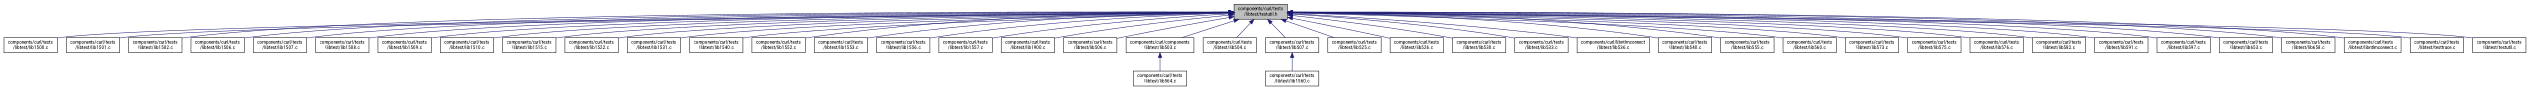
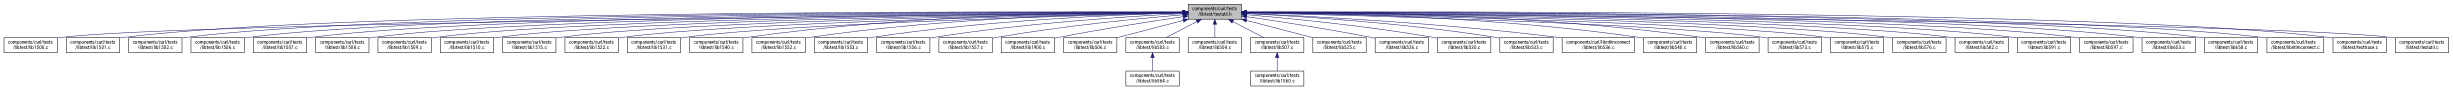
  digraph {
    fontname="Roboto Condensed"
    node [color=black fillcolor=white fontname="Roboto Condensed" fontsize=10 shape=record style=filled]
    edge [color=midnightblue dir=back fontname="Roboto Condensed" fontsize=10 labelfontname=Helvetica labelfontsize=10 style=solid]
    n1 [fillcolor=grey75 fontcolor=black height=0.2 label="components/curl/tests\l/libtest/testutil.h" width=0.4]
    n2 [height=0.2 label="components/curl/tests\l/libtest/lib1500.c" width=0.4]
    n3 [height=0.2 label="components/curl/tests\l/libtest/lib1501.c" width=0.4]
    n4 [height=0.2 label="components/curl/tests\l/libtest/lib1502.c" width=0.4]
    n5 [height=0.2 label="components/curl/tests\l/libtest/lib1506.c" width=0.4]
    n6 [height=0.2 label="components/curl/tests\l/libtest/lib1507.c" width=0.4]
    n7 [height=0.2 label="components/curl/tests\l/libtest/lib1508.c" width=0.4]
    n8 [height=0.2 label="components/curl/tests\l/libtest/lib1509.c" width=0.4]
    n9 [height=0.2 label="components/curl/tests\l/libtest/lib1510.c" width=0.4]
    n10 [height=0.2 label="components/curl/tests\l/libtest/lib1515.c" width=0.4]
    n11 [height=0.2 label="components/curl/tests\l/libtest/lib1522.c" width=0.4]
    n12 [height=0.2 label="components/curl/tests\l/libtest/lib1531.c" width=0.4]
    n13 [height=0.2 label="components/curl/tests\l/libtest/lib1540.c" width=0.4]
    n14 [height=0.2 label="components/curl/tests\l/libtest/lib1552.c" width=0.4]
    n15 [height=0.2 label="components/curl/tests\l/libtest/lib1553.c" width=0.4]
    n16 [height=0.2 label="components/curl/tests\l/libtest/lib1556.c" width=0.4]
    n17 [height=0.2 label="components/curl/tests\l/libtest/lib1557.c" width=0.4]
    n18 [height=0.2 label="components/curl/tests\l/libtest/lib1900.c" width=0.4]
    n19 [height=0.2 label="components/curl/tests\l/libtest/lib506.c" width=0.4]
-   n20 [height=0.2 label="components/curl/components\l/libtest/lib503.c" width=0.4]
+   n20 [height=0.2 label="components/curl/tests\l/libtest/lib503.c" width=0.4]
    n21 [height=0.2 label="components/curl/tests\l/libtest/lib504.c" width=0.4]
    n22 [height=0.2 label="components/curl/tests\l/libtest/lib507.c" width=0.4]
    n23 [height=0.2 label="components/curl/tests\l/libtest/lib525.c" width=0.4]
    n24 [height=0.2 label="components/curl/tests\l/libtest/lib526.c" width=0.4]
    n25 [height=0.2 label="components/curl/tests\l/libtest/lib530.c" width=0.4]
    n26 [height=0.2 label="components/curl/tests\l/libtest/lib533.c" width=0.4]
    n27 [height=0.2 label="components/curl/libntlmconnect\l/libtest/lib536.c" width=0.4]
    n28 [height=0.2 label="components/curl/tests\l/libtest/lib540.c" width=0.4]
-   n29 [height=0.2 label="components/curl/tests\l/libtest/lib555.c" width=0.4]
    n30 [height=0.2 label="components/curl/tests\l/libtest/lib560.c" width=0.4]
    n31 [height=0.2 label="components/curl/tests\l/libtest/lib573.c" width=0.4]
    n32 [height=0.2 label="components/curl/tests\l/libtest/lib575.c" width=0.4]
    n33 [height=0.2 label="components/curl/tests\l/libtest/lib576.c" width=0.4]
    n34 [height=0.2 label="components/curl/tests\l/libtest/lib582.c" width=0.4]
    n35 [height=0.2 label="components/curl/tests\l/libtest/lib591.c" width=0.4]
    n36 [height=0.2 label="components/curl/tests\l/libtest/lib597.c" width=0.4]
    n37 [height=0.2 label="components/curl/tests\l/libtest/lib653.c" width=0.4]
    n38 [height=0.2 label="components/curl/tests\l/libtest/lib658.c" width=0.4]
    n39 [height=0.2 label="components/curl/tests\l/libtest/libntlmconnect.c" width=0.4]
    n40 [height=0.2 label="components/curl/tests\l/libtest/testtrace.c" width=0.4]
    n41 [height=0.2 label="components/curl/tests\l/libtest/testutil.c" width=0.4]
    n42 [height=0.2 label="components/curl/tests\l/libtest/lib1560.c" width=0.4]
    n43 [height=0.2 label="components/curl/tests\l/libtest/lib564.c" width=0.4]
    n1 -> n2
    n1 -> n3
    n1 -> n4
    n1 -> n5
    n1 -> n6
    n1 -> n7
    n1 -> n8
    n1 -> n9
    n1 -> n10
    n1 -> n11
    n1 -> n12
    n1 -> n13
    n1 -> n14
    n1 -> n15
    n1 -> n16
    n1 -> n17
    n1 -> n18
    n1 -> n19
    n1 -> n20
    n1 -> n21
    n1 -> n22
    n1 -> n23
    n1 -> n24
    n1 -> n25
    n1 -> n26
    n1 -> n27
    n1 -> n28
-   n1 -> n29
    n1 -> n30
    n1 -> n31
    n1 -> n32
    n1 -> n33
    n1 -> n34
    n1 -> n35
    n1 -> n36
    n1 -> n37
    n1 -> n38
    n1 -> n39
    n1 -> n40
    n1 -> n41
    n20 -> n43
    n22 -> n42
  }
